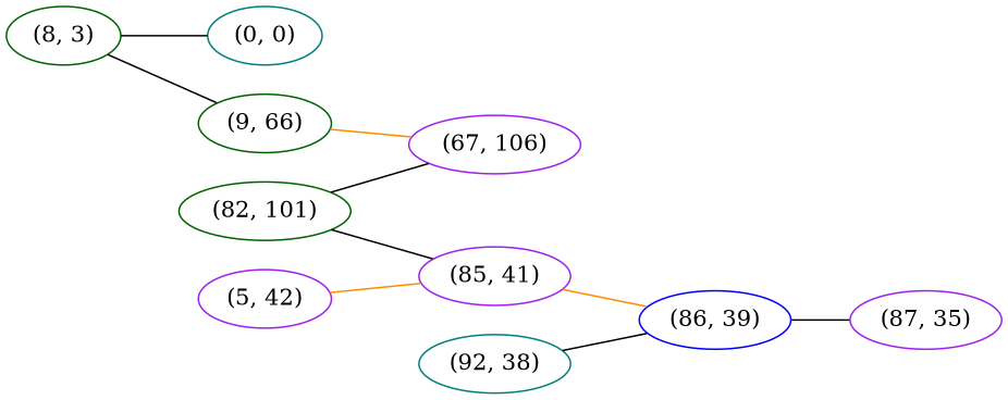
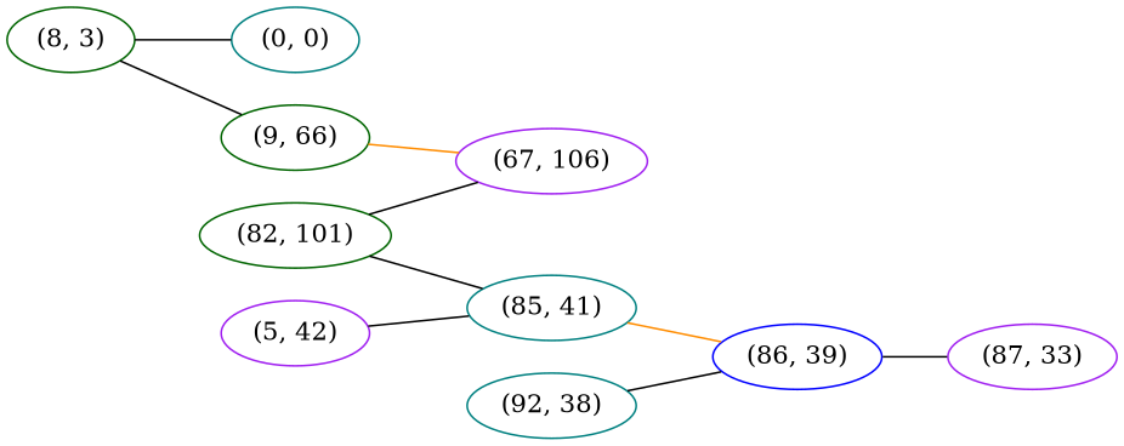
  graph {
    rankdir=LR
    node [color=purple]
    edge [color=black weight=1]
    "(0, 0)" [color=teal]
    "(8, 3)" [color=darkgreen]
    "(9, 66)" [color=darkgreen]
    "(67, 106)"
    "(5, 42)"
-   "(85, 41)"
+   "(85, 41)" [color=teal]
    "(86, 39)" [color=blue]
    "(82, 101)" [color=darkgreen]
    "(92, 38)" [color=teal]
-   "(87, 33)" [label="(87, 35)"]
+   "(87, 33)"
    "(8, 3)" -- "(0, 0)" [weight=4]
    "(8, 3)" -- "(9, 66)"
    "(9, 66)" -- "(67, 106)" [color=darkorange]
-   "(5, 42)" -- "(85, 41)" [color=darkorange]
+   "(5, 42)" -- "(85, 41)"
    "(85, 41)" -- "(86, 39)" [color=darkorange]
    "(86, 39)" -- "(87, 33)"
    "(82, 101)" -- "(67, 106)"
    "(82, 101)" -- "(85, 41)"
    "(92, 38)" -- "(86, 39)"
  }
